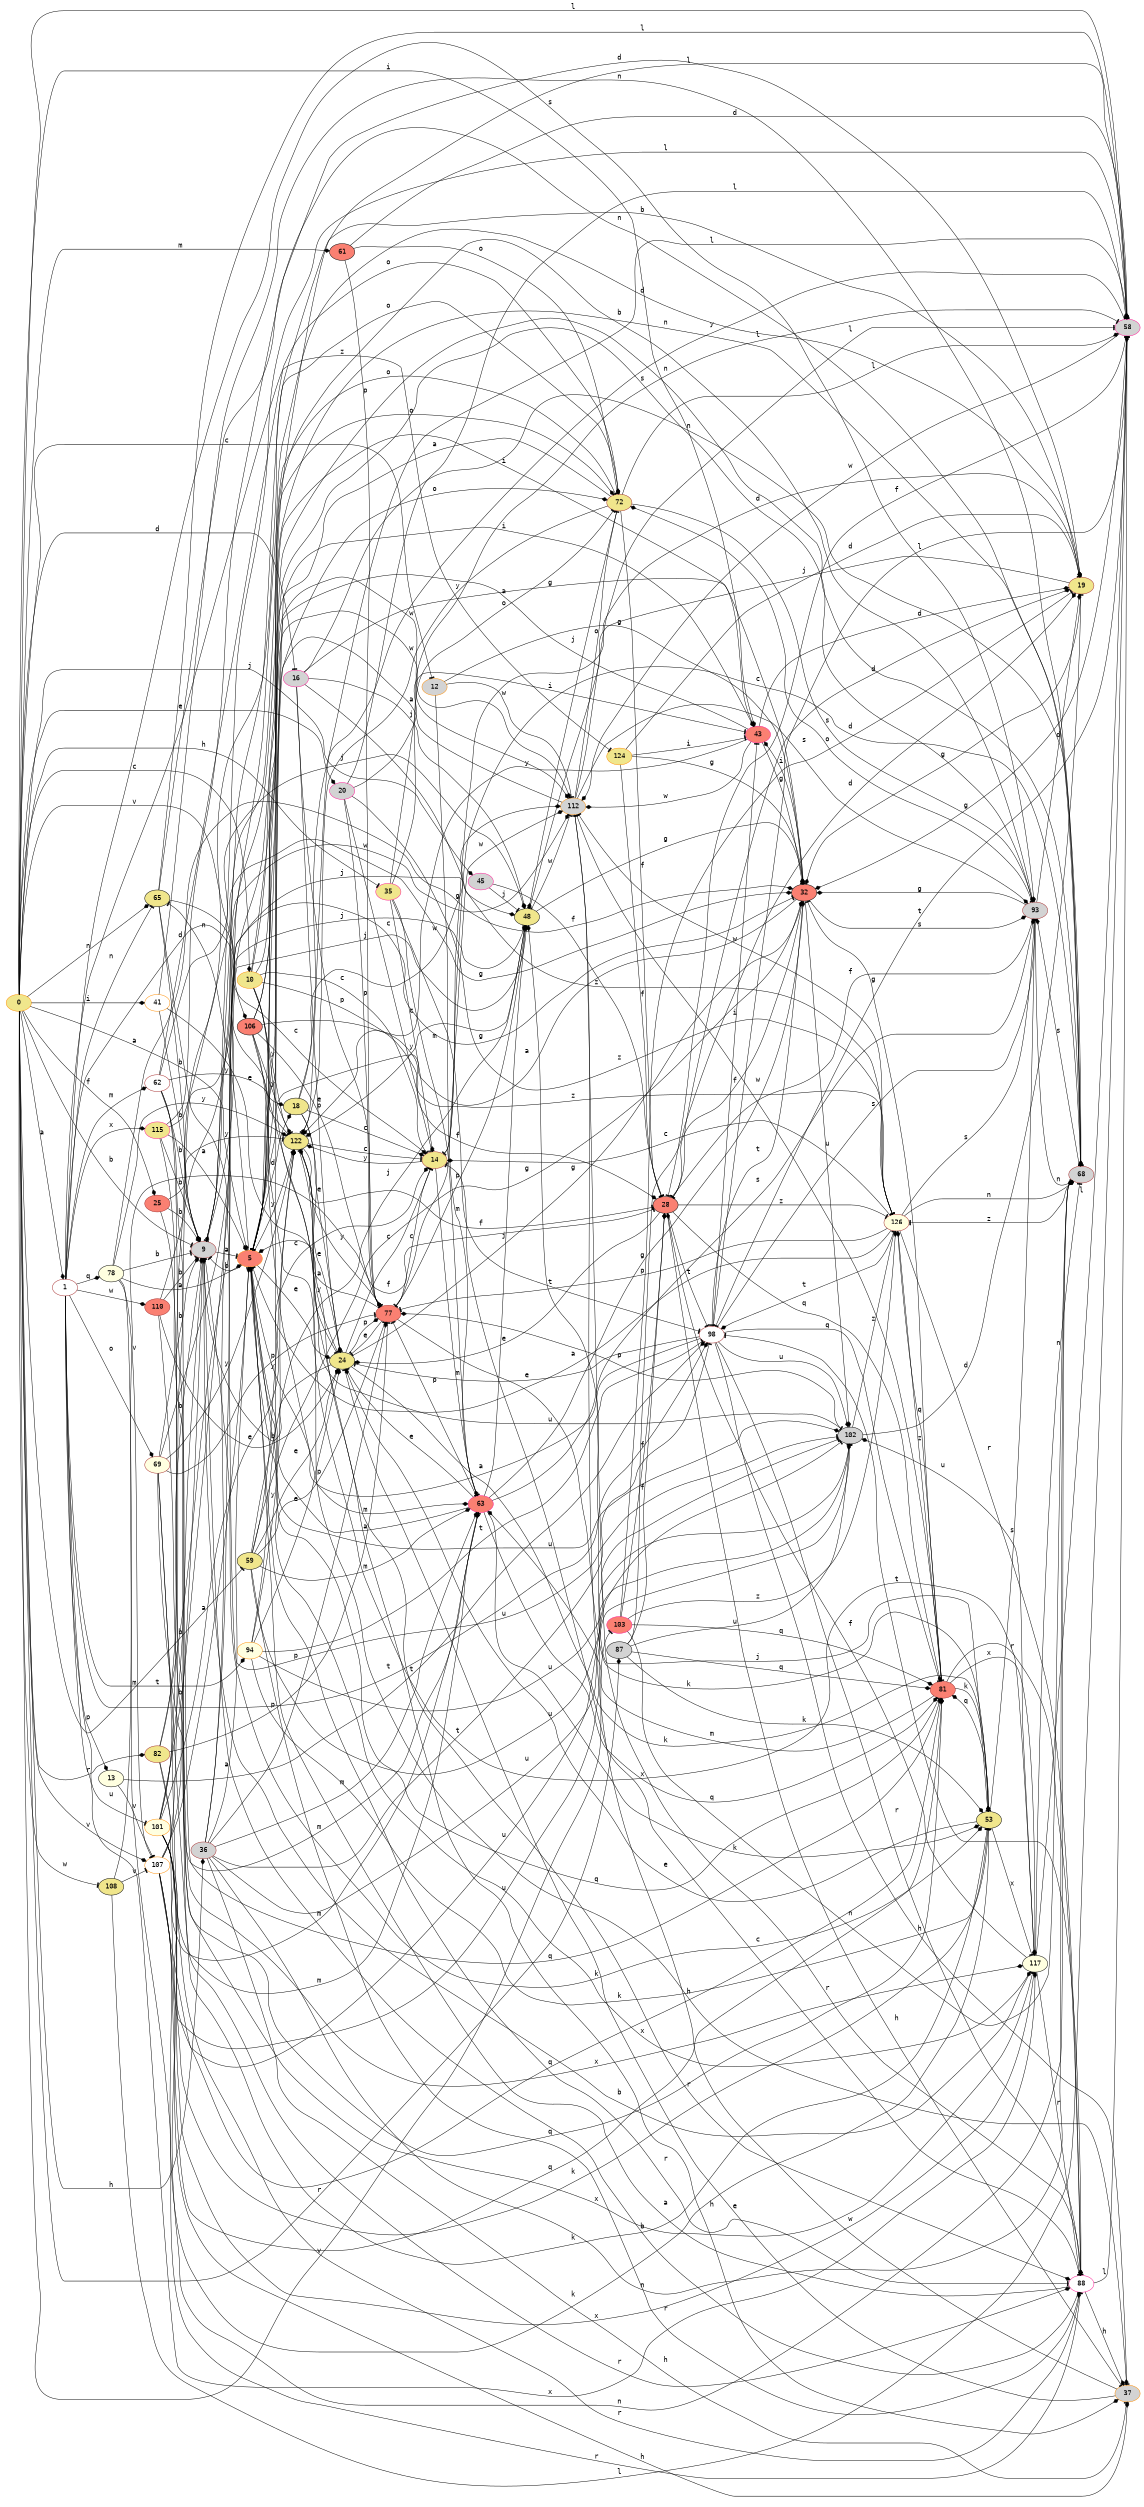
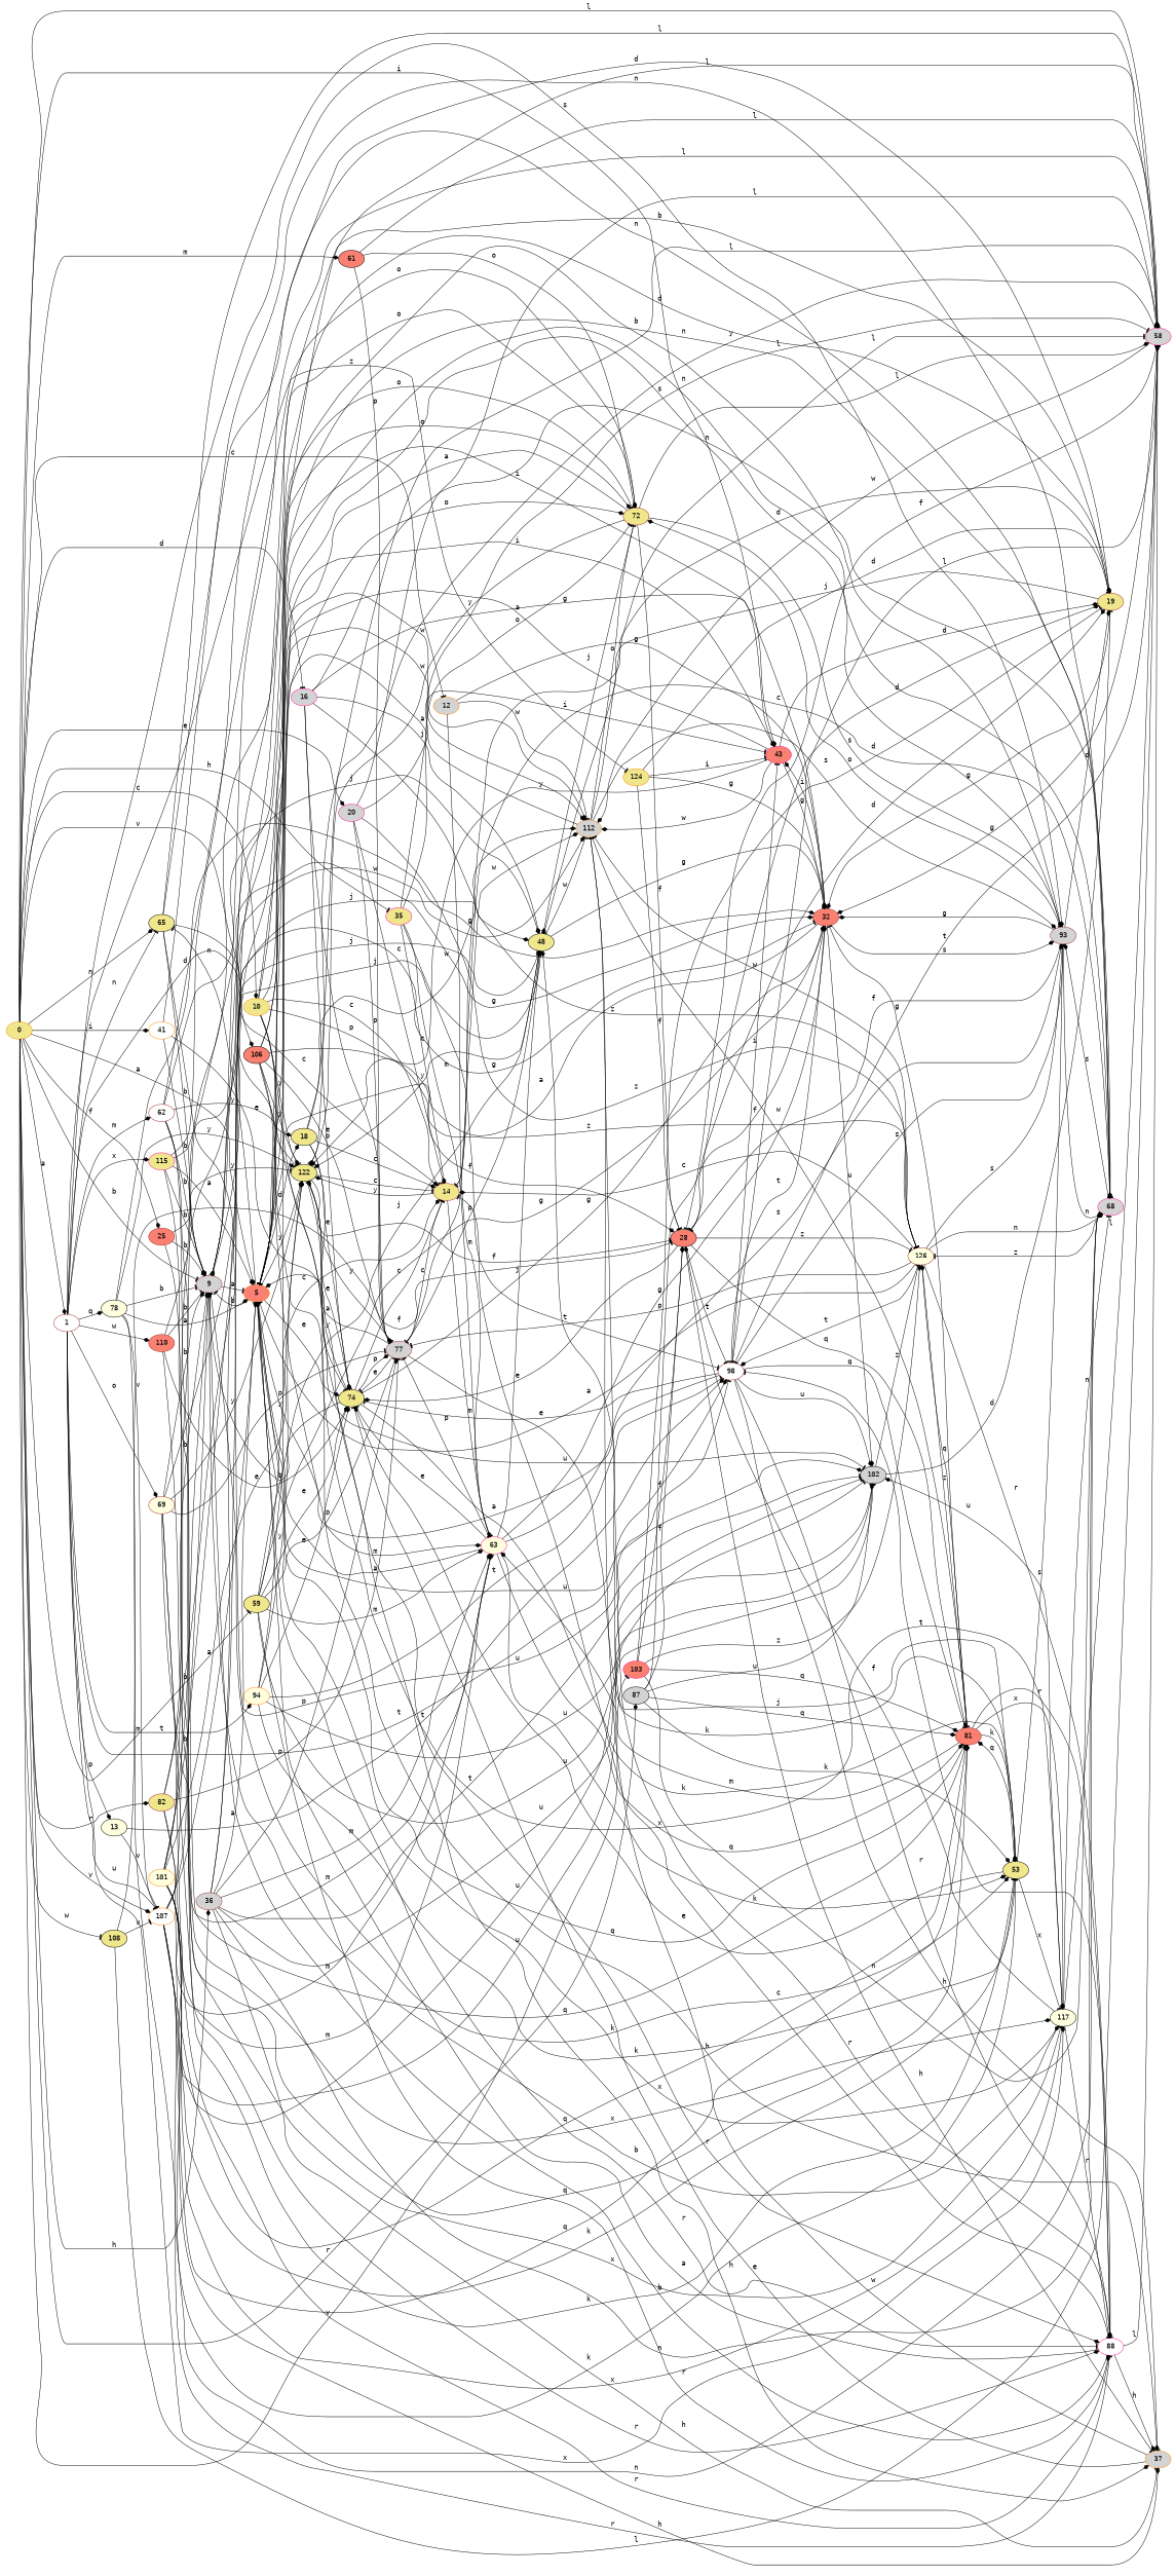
  strict digraph {
    fontname="DejaVu Sans Mono"
    rankdir=LR
    node [color=brown fillcolor=khaki fontname="DejaVu Sans Mono" style=filled]
    edge [arrowhead=diamond fontname="DejaVu Sans Mono"]
    0 [color=darkorange]
    1 [fillcolor=white]
    5 [color=darkorange fillcolor=salmon]
    9 [fillcolor=lightgrey]
    10 [color=darkorange]
    12 [color=darkorange fillcolor=lightgrey]
    16 [color=deeppink fillcolor=lightgrey]
    20 [color=deeppink fillcolor=lightgrey]
    25 [fillcolor=salmon]
    35 [color=deeppink]
    36 [fillcolor=lightgrey]
    41 [color=darkorange fillcolor=white]
    43 [color=deeppink fillcolor=salmon]
-   45 [color=deeppink fillcolor=lightgrey]
    58 [color=deeppink fillcolor=lightgrey]
    59 [color=black]
    61 [color=black fillcolor=salmon]
    65 [color=black]
    82
    87 [color=black fillcolor=lightgrey]
    103 [color=deeppink fillcolor=salmon]
    106 [color=black fillcolor=salmon]
    107 [color=darkorange fillcolor=white]
    108 [color=black]
    18 [color=black]
    62 [fillcolor=white]
    69 [fillcolor=lightyellow]
    n28 [color=black fillcolor=lightyellow label=13]
    78 [color=black fillcolor=lightyellow]
    93 [fillcolor=lightgrey]
    94 [color=darkorange fillcolor=lightyellow]
    98 [fillcolor=white]
    101 [color=darkorange fillcolor=lightyellow]
    110 [fillcolor=salmon]
    115 [color=deeppink]
    117 [color=black fillcolor=lightyellow]
    124 [color=darkorange]
-   24 [color=black]
-   68 [fillcolor=lightgrey]
+   24 [color=black label=74]
+   68 [color=deeppink fillcolor=lightgrey]
    81 [fillcolor=salmon]
    88 [color=deeppink fillcolor=white]
    102 [color=black fillcolor=lightgrey]
    112 [color=darkorange fillcolor=lightgrey]
    122 [color=black]
    19
    53 [color=black]
    14
    28 [color=black fillcolor=salmon]
    37 [color=darkorange fillcolor=lightgrey]
-   32 [color=black fillcolor=salmon]
-   63 [color=deeppink fillcolor=salmon]
+   32 [fillcolor=salmon]
+   63 [color=deeppink fillcolor=lightyellow]
    48 [color=black]
-   77 [fillcolor=salmon]
+   77 [fillcolor=lightgrey]
    126 [fillcolor=lightyellow]
    72
    0 -> 1 [label=a]
    0 -> 5 [label=a]
    0 -> 9 [arrowhead=tee label=b]
    0 -> 10 [label=c]
    0 -> 12 [arrowhead=tee label=c]
    0 -> 16 [arrowhead=tee label=d]
    0 -> 20 [label=e]
    0 -> 25 [label=f]
    0 -> 35 [arrowhead=tee label=h]
    0 -> 36 [label=h]
    0 -> 41 [label=i]
    0 -> 43 [label=i]
-   0 -> 45 [label=j]
    0 -> 58 [arrowhead=tee label=l]
    0 -> 59 [arrowhead=tee label=m]
    0 -> 61 [label=m]
    0 -> 65 [label=n]
    0 -> 82 [label=r]
    0 -> 87 [label=r]
    0 -> 103 [arrowhead=tee label=v]
    0 -> 106 [label=v]
    0 -> 107 [label=v]
    0 -> 108 [arrowhead=tee label=w]
    1 -> 65 [arrowhead=tee label=n]
    1 -> 18 [label=d]
    1 -> 62 [label=m]
    1 -> 69 [label=o]
    1 -> n28 [label=p]
    1 -> 78 [label=q]
    1 -> 93 [label=s]
    1 -> 94 [label=t]
    1 -> 98 [label=t]
-   1 -> 101 [arrowhead=tee label=u]
+   1 -> 107 [arrowhead=tee label=u]
    1 -> 110 [label=w]
    1 -> 115 [label=x]
    1 -> 117 [label=x]
    1 -> 124 [arrowhead=tee label=z]
    5 -> 9 [arrowhead=tee label=b]
    5 -> 65 [arrowhead=tee label=n]
    5 -> 18 [label=d]
    5 -> 93 [arrowhead=tee label=s]
    5 -> 117 [label=x]
    5 -> 24 [label=e]
    5 -> 68 [label=n]
    5 -> 81 [arrowhead=tee label=q]
    5 -> 88 [arrowhead=tee label=r]
    5 -> 102 [label=u]
    5 -> 112 [label=w]
    5 -> 122 [label=y]
    9 -> 5 [arrowhead=tee label=a]
    9 -> 58 [arrowhead=tee label=l]
    9 -> 19 [label=d]
    9 -> 53 [label=k]
    10 -> 43 [label=i]
    10 -> 58 [label=l]
    10 -> 117 [label=x]
    10 -> 112 [label=w]
    10 -> 122 [label=y]
    10 -> 14 [arrowhead=tee label=c]
    10 -> 28 [label=f]
    10 -> 37 [label=h]
    12 -> 112 [arrowhead=tee label=w]
    12 -> 32 [arrowhead=tee label=g]
    12 -> 63 [arrowhead=tee label=m]
    16 -> 24 [arrowhead=tee label=e]
    16 -> 68 [arrowhead=tee label=n]
    16 -> 32 [label=g]
    16 -> 48 [label=j]
    16 -> 77 [label=p]
    16 -> 126 [arrowhead=tee label=z]
    20 -> 43 [arrowhead=tee label=i]
    20 -> 58 [label=l]
    20 -> 14 [arrowhead=tee label=c]
    20 -> 77 [label=p]
    20 -> 126 [arrowhead=tee label=z]
    25 -> 9 [label=b]
    25 -> 88 [label=r]
    25 -> 122 [arrowhead=tee label=y]
    35 -> 58 [arrowhead=tee label=l]
    35 -> 98 [arrowhead=tee label=t]
    35 -> 14 [label=c]
    35 -> 63 [label=m]
    35 -> 72 [arrowhead=tee label=o]
    36 -> 5 [arrowhead=tee label=a]
    36 -> 98 [arrowhead=tee label=t]
    36 -> 68 [label=n]
    36 -> 102 [arrowhead=tee label=u]
    36 -> 37 [arrowhead=tee label=h]
    36 -> 63 [label=m]
    36 -> 48 [label=j]
    36 -> 77 [label=p]
    36 -> 72 [label=o]
    41 -> 9 [label=b]
    41 -> 24 [arrowhead=tee label=e]
    41 -> 68 [arrowhead=tee label=n]
    43 -> 5 [arrowhead=tee label=a]
    43 -> 112 [label=w]
    43 -> 122 [label=y]
    43 -> 19 [label=d]
    43 -> 32 [label=g]
-   45 -> 28 [arrowhead=tee label=f]
-   45 -> 48 [arrowhead=tee label=j]
    58 -> 98 [arrowhead=tee label=t]
    58 -> 112 [label=w]
    58 -> 122 [label=y]
    58 -> 28 [arrowhead=tee label=f]
    58 -> 32 [label=g]
    59 -> 24 [label=e]
    59 -> 88 [label=r]
    59 -> 102 [label=u]
    59 -> 122 [label=y]
    59 -> 32 [label=g]
    59 -> 63 [label=m]
    59 -> 48 [arrowhead=tee label=j]
    59 -> 77 [arrowhead=tee label=p]
-   61 -> 58 [label=d]
+   61 -> 58 [label=l]
    61 -> 77 [arrowhead=tee label=p]
    61 -> 72 [arrowhead=tee label=o]
    65 -> 9 [label=b]
    65 -> 58 [arrowhead=tee label=l]
    65 -> 68 [arrowhead=tee label=n]
    65 -> 102 [arrowhead=tee label=u]
    65 -> 14 [label=c]
    82 -> 9 [label=b]
    82 -> 102 [arrowhead=tee label=u]
    82 -> 63 [label=m]
    82 -> 48 [label=j]
    82 -> 77 [arrowhead=tee label=p]
    87 -> 81 [label=q]
    87 -> 102 [arrowhead=tee label=u]
    87 -> 19 [label=d]
    87 -> 53 [label=k]
    87 -> 28 [label=f]
    103 -> 68 [arrowhead=tee label=n]
    103 -> 81 [label=q]
    103 -> 19 [arrowhead=tee label=d]
    103 -> 28 [label=f]
    103 -> 126 [label=z]
    106 -> 43 [label=i]
    106 -> 68 [label=n]
    106 -> 102 [arrowhead=tee label=u]
    106 -> 122 [arrowhead=tee label=y]
    106 -> 63 [label=m]
    106 -> 77 [arrowhead=tee label=p]
    106 -> 126 [arrowhead=tee label=z]
    107 -> 5 [label=a]
    107 -> 9 [arrowhead=tee label=b]
    107 -> 68 [label=n]
    107 -> 81 [label=q]
    107 -> 102 [arrowhead=tee label=u]
    107 -> 53 [arrowhead=tee label=k]
    107 -> 72 [arrowhead=tee label=o]
    108 -> 58 [arrowhead=tee label=l]
    108 -> 107 [arrowhead=tee label=v]
    108 -> 28 [arrowhead=tee label=f]
    18 -> 58 [arrowhead=tee label=l]
    18 -> 24 [label=e]
    18 -> 112 [label=w]
    18 -> 14 [label=c]
    18 -> 37 [label=h]
    62 -> 9 [label=b]
    62 -> 117 [label=x]
    62 -> 81 [label=q]
    62 -> 122 [arrowhead=tee label=y]
    62 -> 48 [label=j]
    62 -> 72 [label=o]
    69 -> 9 [label=b]
    69 -> 81 [label=q]
    69 -> 88 [arrowhead=tee label=r]
    69 -> 122 [label=y]
    69 -> 53 [arrowhead=tee label=k]
    69 -> 32 [arrowhead=tee label=g]
    69 -> 77 [arrowhead=tee label=p]
    n28 -> 107 [arrowhead=tee label=v]
    n28 -> 98 [label=t]
    78 -> 5 [label=a]
    78 -> 9 [arrowhead=tee label=b]
    78 -> 107 [arrowhead=tee label=v]
    78 -> 88 [arrowhead=tee label=r]
    78 -> 122 [label=y]
    78 -> 32 [label=g]
    93 -> 9 [label=b]
    93 -> 68 [label=n]
    93 -> 19 [label=d]
    93 -> 28 [arrowhead=tee label=f]
    93 -> 32 [label=g]
    93 -> 72 [label=o]
    94 -> 98 [arrowhead=tee label=t]
    94 -> 24 [label=e]
    94 -> 102 [arrowhead=tee label=u]
    94 -> 122 [label=y]
    94 -> 53 [arrowhead=tee label=k]
    94 -> 72 [label=o]
    98 -> 5 [arrowhead=tee label=a]
    98 -> 43 [arrowhead=tee label=i]
    98 -> 58 [arrowhead=tee label=l]
    98 -> 93 [arrowhead=tee label=s]
    98 -> 24 [arrowhead=tee label=e]
    98 -> 81 [arrowhead=tee label=q]
    98 -> 88 [label=r]
    98 -> 102 [label=u]
    98 -> 37 [arrowhead=tee label=h]
    101 -> 9 [arrowhead=tee label=b]
    101 -> 117 [arrowhead=tee label=x]
    101 -> 81 [label=q]
    101 -> 53 [arrowhead=tee label=k]
    101 -> 14 [label=c]
    101 -> 37 [label=h]
    101 -> 63 [label=m]
    101 -> 48 [label=j]
    101 -> 72 [label=o]
    110 -> 9 [arrowhead=tee label=b]
    110 -> 24 [label=e]
    110 -> 112 [label=w]
    110 -> 63 [arrowhead=tee label=m]
    115 -> 5 [label=a]
    115 -> 9 [label=b]
    115 -> 117 [arrowhead=tee label=x]
    115 -> 19 [label=d]
    115 -> 32 [label=g]
    117 -> 9 [arrowhead=tee label=b]
    117 -> 58 [label=l]
    117 -> 68 [arrowhead=tee label=n]
    117 -> 88 [arrowhead=tee label=r]
    117 -> 102 [label=u]
    117 -> 28 [label=f]
    124 -> 43 [arrowhead=tee label=i]
    124 -> 19 [arrowhead=tee label=d]
    124 -> 28 [arrowhead=tee label=f]
    124 -> 32 [arrowhead=tee label=g]
    24 -> 9 [label=b]
    24 -> 122 [label=y]
    24 -> 53 [arrowhead=tee label=k]
    24 -> 14 [arrowhead=tee label=c]
    24 -> 32 [label=g]
    24 -> 77 [label=p]
    68 -> 93 [label=s]
    68 -> 14 [arrowhead=tee label=c]
    68 -> 126 [arrowhead=tee label=z]
    81 -> 117 [label=x]
    81 -> 88 [label=r]
    81 -> 112 [arrowhead=tee label=w]
    81 -> 53 [label=k]
    81 -> 32 [arrowhead=tee label=g]
    81 -> 63 [label=m]
    81 -> 126 [label=z]
    88 -> 5 [label=a]
    88 -> 9 [arrowhead=tee label=b]
    88 -> 58 [arrowhead=tee label=l]
    88 -> 98 [arrowhead=tee label=t]
    88 -> 14 [arrowhead=tee label=c]
    88 -> 37 [label=h]
    102 -> 19 [arrowhead=tee label=d]
-   102 -> 77 [label=p]
    102 -> 126 [arrowhead=tee label=z]
    112 -> 5 [arrowhead=tee label=a]
    112 -> 58 [arrowhead=tee label=l]
    112 -> 93 [label=s]
    112 -> 88 [arrowhead=tee label=r]
    112 -> 72 [arrowhead=tee label=o]
    122 -> 24 [label=e]
    122 -> 88 [label=r]
    122 -> 14 [arrowhead=tee label=c]
    122 -> 28 [arrowhead=tee label=f]
    19 -> 9 [arrowhead=tee label=b]
    19 -> 32 [label=g]
    19 -> 48 [arrowhead=tee label=j]
    53 -> 93 [arrowhead=tee label=s]
    53 -> 117 [arrowhead=tee label=x]
    53 -> 24 [label=e]
    53 -> 81 [label=q]
    53 -> 48 [label=j]
    14 -> 122 [label=y]
    14 -> 19 [label=d]
    14 -> 63 [arrowhead=tee label=m]
    28 -> 98 [arrowhead=tee label=t]
    28 -> 24 [label=e]
    28 -> 81 [label=q]
    28 -> 19 [label=d]
    28 -> 37 [arrowhead=tee label=h]
    28 -> 126 [arrowhead=tee label=z]
    37 -> 24 [arrowhead=tee label=e]
    37 -> 112 [arrowhead=tee label=w]
    32 -> 5 [arrowhead=tee label=a]
    32 -> 43 [label=i]
    32 -> 93 [label=s]
    32 -> 98 [arrowhead=tee label=t]
    32 -> 102 [label=u]
    32 -> 28 [arrowhead=tee label=f]
    63 -> 5 [arrowhead=tee label=a]
    63 -> 93 [label=s]
    63 -> 24 [arrowhead=tee label=e]
    63 -> 81 [label=q]
    63 -> 53 [label=k]
    63 -> 32 [label=g]
    63 -> 48 [label=j]
    63 -> 77 [arrowhead=tee label=p]
    48 -> 112 [arrowhead=tee label=w]
    48 -> 122 [label=y]
    48 -> 32 [label=g]
    48 -> 77 [arrowhead=tee label=p]
    77 -> 5 [label=a]
    77 -> 24 [arrowhead=tee label=e]
    77 -> 112 [label=w]
    77 -> 122 [arrowhead=tee label=y]
    77 -> 53 [label=k]
    77 -> 14 [arrowhead=tee label=c]
    126 -> 5 [arrowhead=tee label=a]
    126 -> 93 [arrowhead=tee label=s]
    126 -> 98 [label=t]
    126 -> 68 [label=n]
    126 -> 81 [arrowhead=tee label=q]
    126 -> 88 [label=r]
    126 -> 112 [arrowhead=tee label=w]
    126 -> 14 [label=c]
    126 -> 77 [arrowhead=tee label=p]
    72 -> 5 [arrowhead=tee label=a]
    72 -> 58 [label=l]
    72 -> 93 [label=s]
    72 -> 122 [arrowhead=tee label=y]
    72 -> 28 [arrowhead=tee label=f]
    72 -> 48 [label=j]
  }
